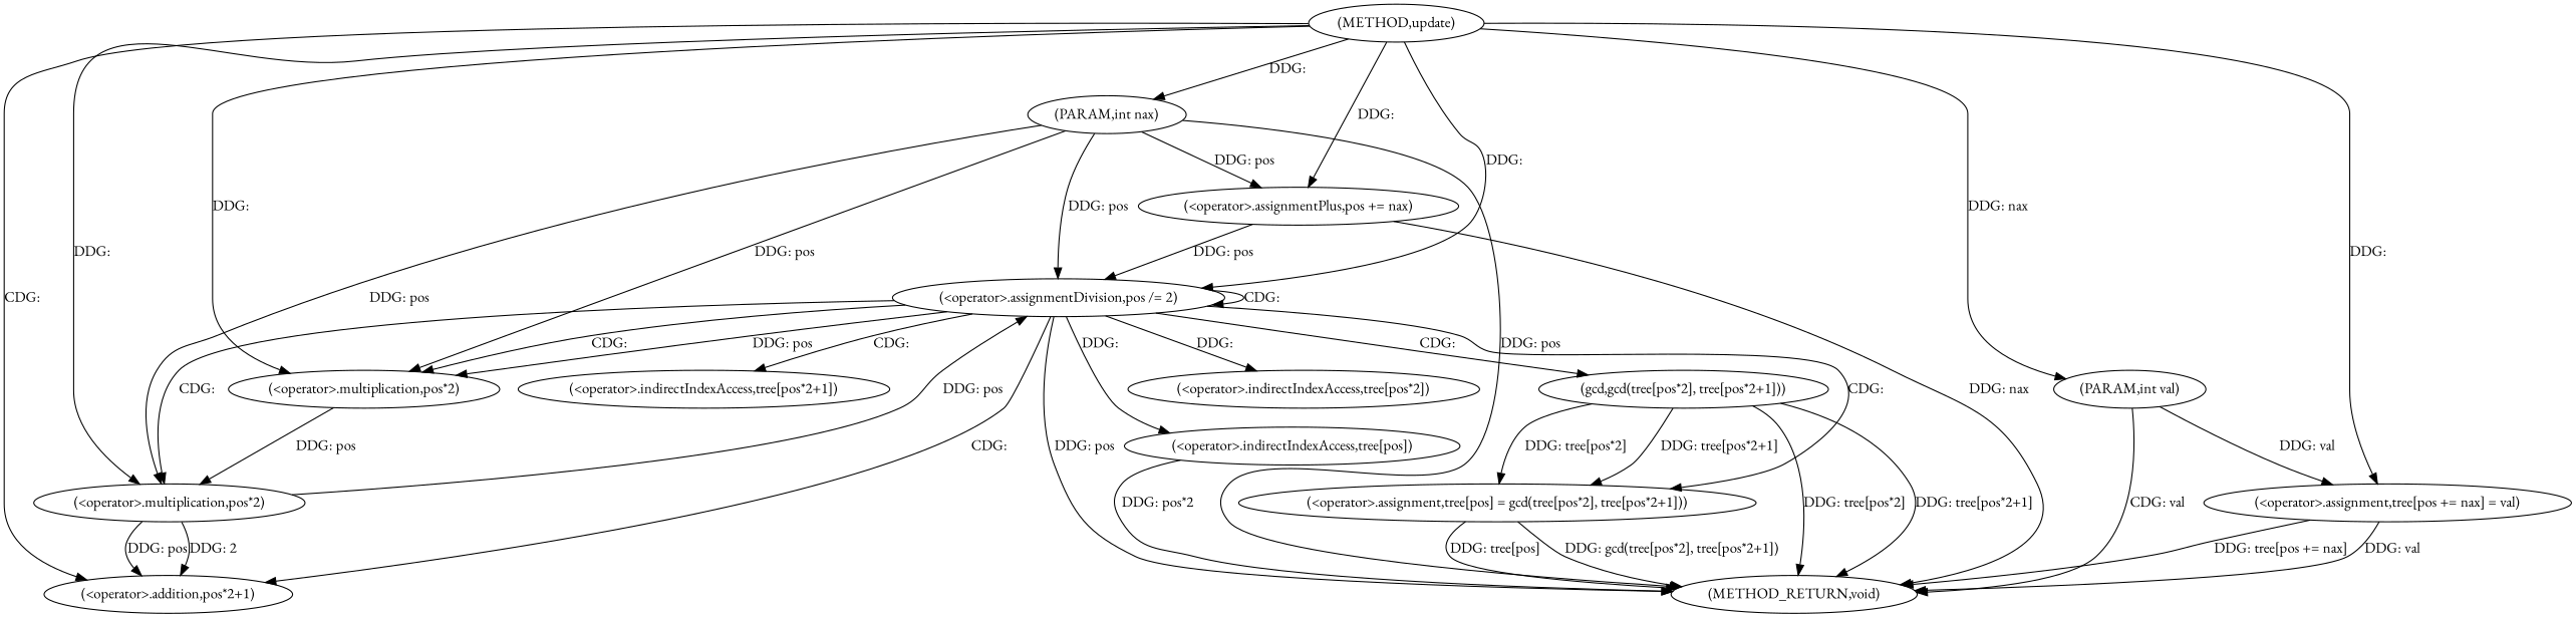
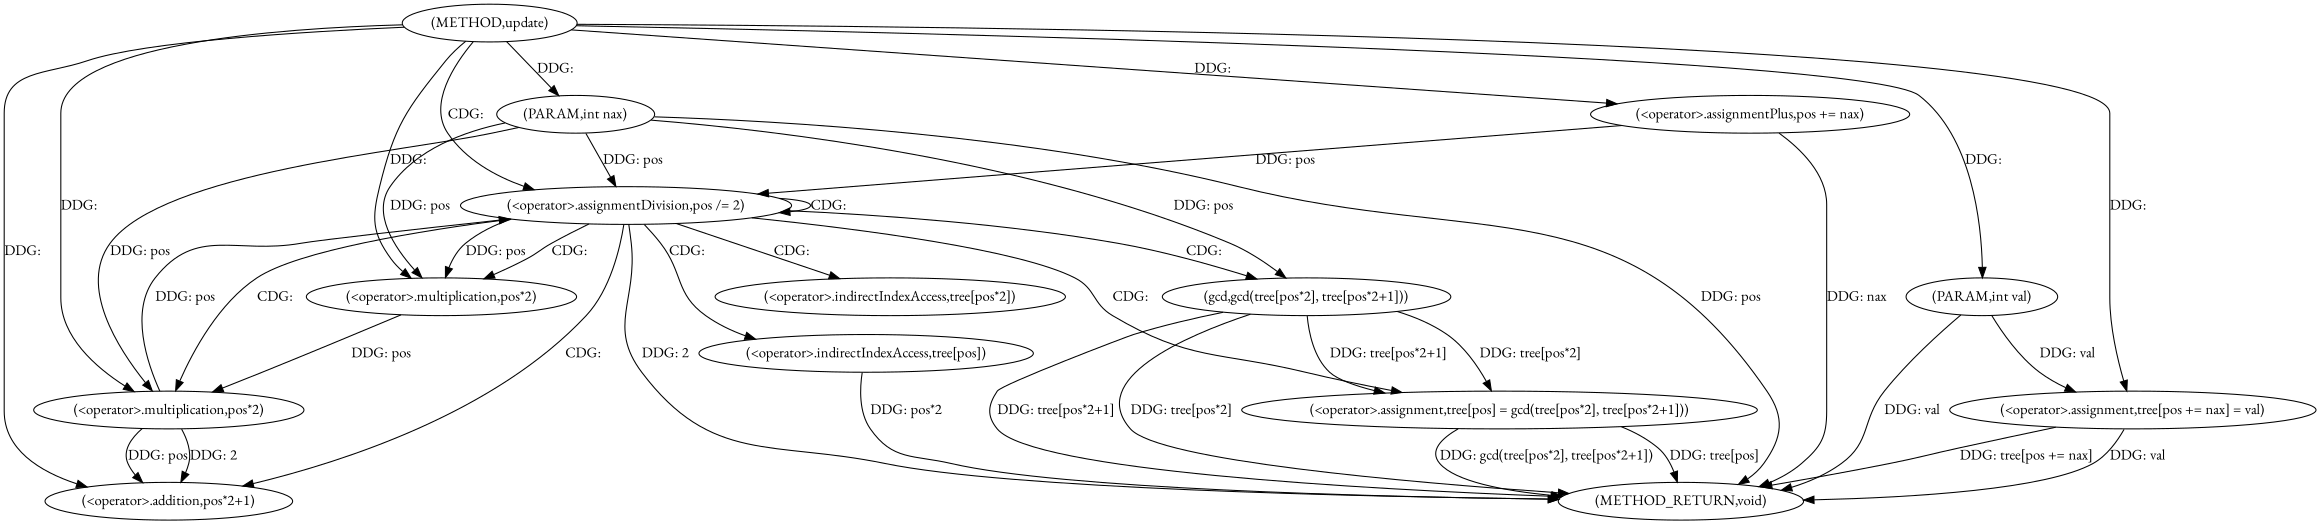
  digraph {
    fontname="EB Garamond"
    node [fontname="EB Garamond"]
    edge [fontname="EB Garamond"]
    n1 [label="(METHOD,update)"]
    n2 [label="(PARAM,int nax)"]
    n3 [label="(PARAM,int val)"]
    n4 [label="(<operator>.assignment,tree[pos += nax] = val)"]
    n5 [label="(<operator>.assignmentDivision,pos /= 2)"]
    n6 [label="(<operator>.assignmentPlus,pos += nax)"]
    n7 [label="(<operator>.multiplication,pos*2)"]
    n8 [label="(<operator>.addition,pos*2+1)"]
    n9 [label="(<operator>.multiplication,pos*2)"]
    n10 [label="(METHOD_RETURN,void)"]
    n11 [label="(<operator>.assignment,tree[pos] = gcd(tree[pos*2], tree[pos*2+1]))"]
    n12 [label="(gcd,gcd(tree[pos*2], tree[pos*2+1]))"]
    n13 [label="(<operator>.indirectIndexAccess,tree[pos])"]
    n14 [label="(<operator>.indirectIndexAccess,tree[pos*2])"]
-   n15 [label="(<operator>.indirectIndexAccess,tree[pos*2+1])"]
    n1 -> n2 [label="DDG: "]
-   n1 -> n3 [label="DDG: nax"]
+   n1 -> n3 [label="DDG: "]
    n1 -> n4 [label="DDG: "]
-   n1 -> n5 [label="DDG: "]
+   n1 -> n5 [label="CDG: "]
    n1 -> n6 [label="DDG: "]
    n1 -> n7 [label="DDG: "]
-   n1 -> n8 [label="CDG: "]
+   n1 -> n8 [label="DDG: "]
    n1 -> n9 [label="DDG: "]
    n2 -> n5 [label="DDG: pos"]
-   n2 -> n6 [label="DDG: pos"]
+   n2 -> n12 [label="DDG: pos"]
    n2 -> n7 [label="DDG: pos"]
    n2 -> n9 [label="DDG: pos"]
    n2 -> n10 [label="DDG: pos"]
    n3 -> n4 [label="DDG: val"]
-   n3 -> n10 [label="CDG: val"]
+   n3 -> n10 [label="DDG: val"]
    n4 -> n10 [label="DDG: tree[pos += nax]"]
    n4 -> n10 [label="DDG: val"]
    n5 -> n5 [label="CDG: "]
    n5 -> n7 [label="DDG: pos"]
    n5 -> n7 [label="CDG: "]
    n5 -> n8 [label="CDG: "]
    n5 -> n9 [label="CDG: "]
-   n5 -> n10 [label="DDG: pos"]
+   n5 -> n10 [label="DDG: 2"]
    n5 -> n11 [label="CDG: "]
    n5 -> n12 [label="CDG: "]
-   n5 -> n13 [label="DDG: "]
-   n5 -> n14 [label="DDG: "]
-   n5 -> n15 [label="CDG: "]
+   n5 -> n13 [label="CDG: "]
+   n5 -> n14 [label="CDG: "]
    n6 -> n5 [label="DDG: pos"]
    n6 -> n10 [label="DDG: nax"]
    n7 -> n9 [label="DDG: pos"]
    n9 -> n5 [label="DDG: pos"]
    n9 -> n8 [label="DDG: pos"]
    n9 -> n8 [label="DDG: 2"]
    n11 -> n10 [label="DDG: tree[pos]"]
    n11 -> n10 [label="DDG: gcd(tree[pos*2], tree[pos*2+1])"]
    n12 -> n10 [label="DDG: tree[pos*2]"]
    n12 -> n10 [label="DDG: tree[pos*2+1]"]
    n12 -> n11 [label="DDG: tree[pos*2+1]"]
    n12 -> n11 [label="DDG: tree[pos*2]"]
    n13 -> n10 [label="DDG: pos*2"]
  }
